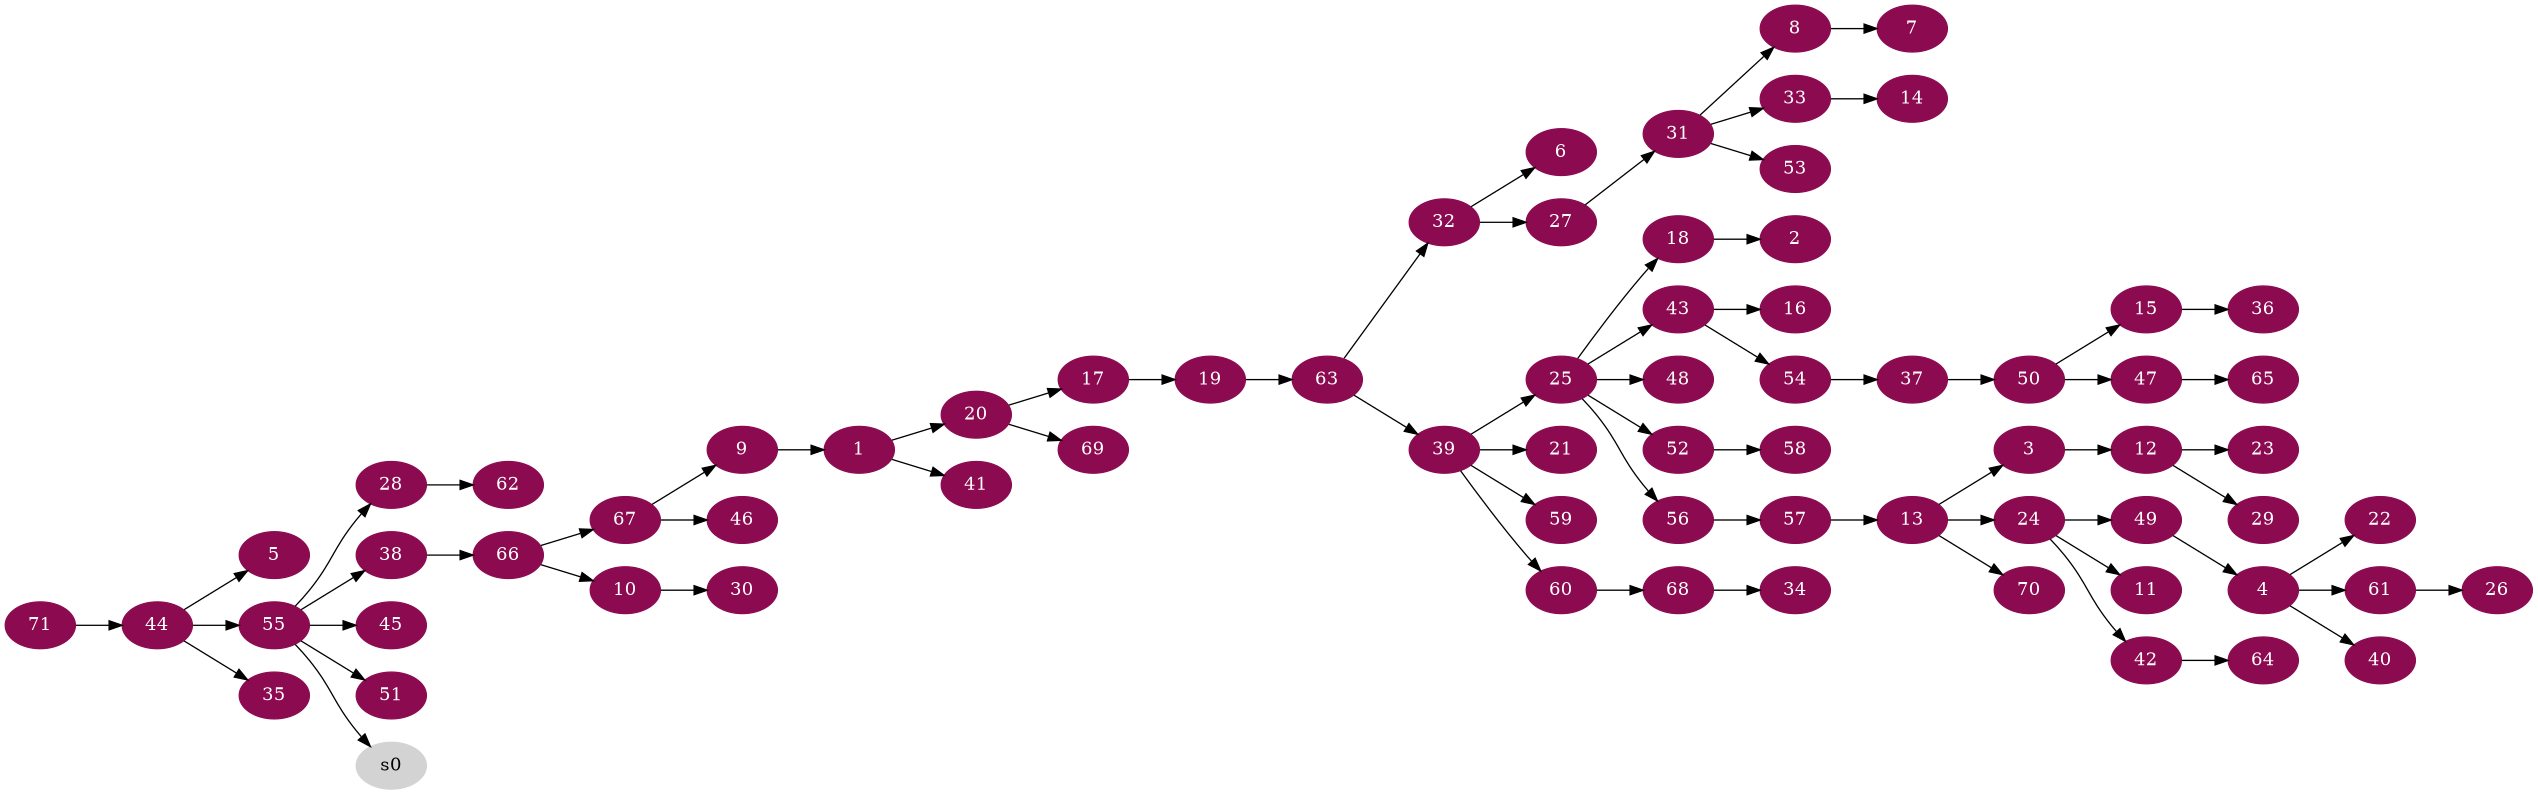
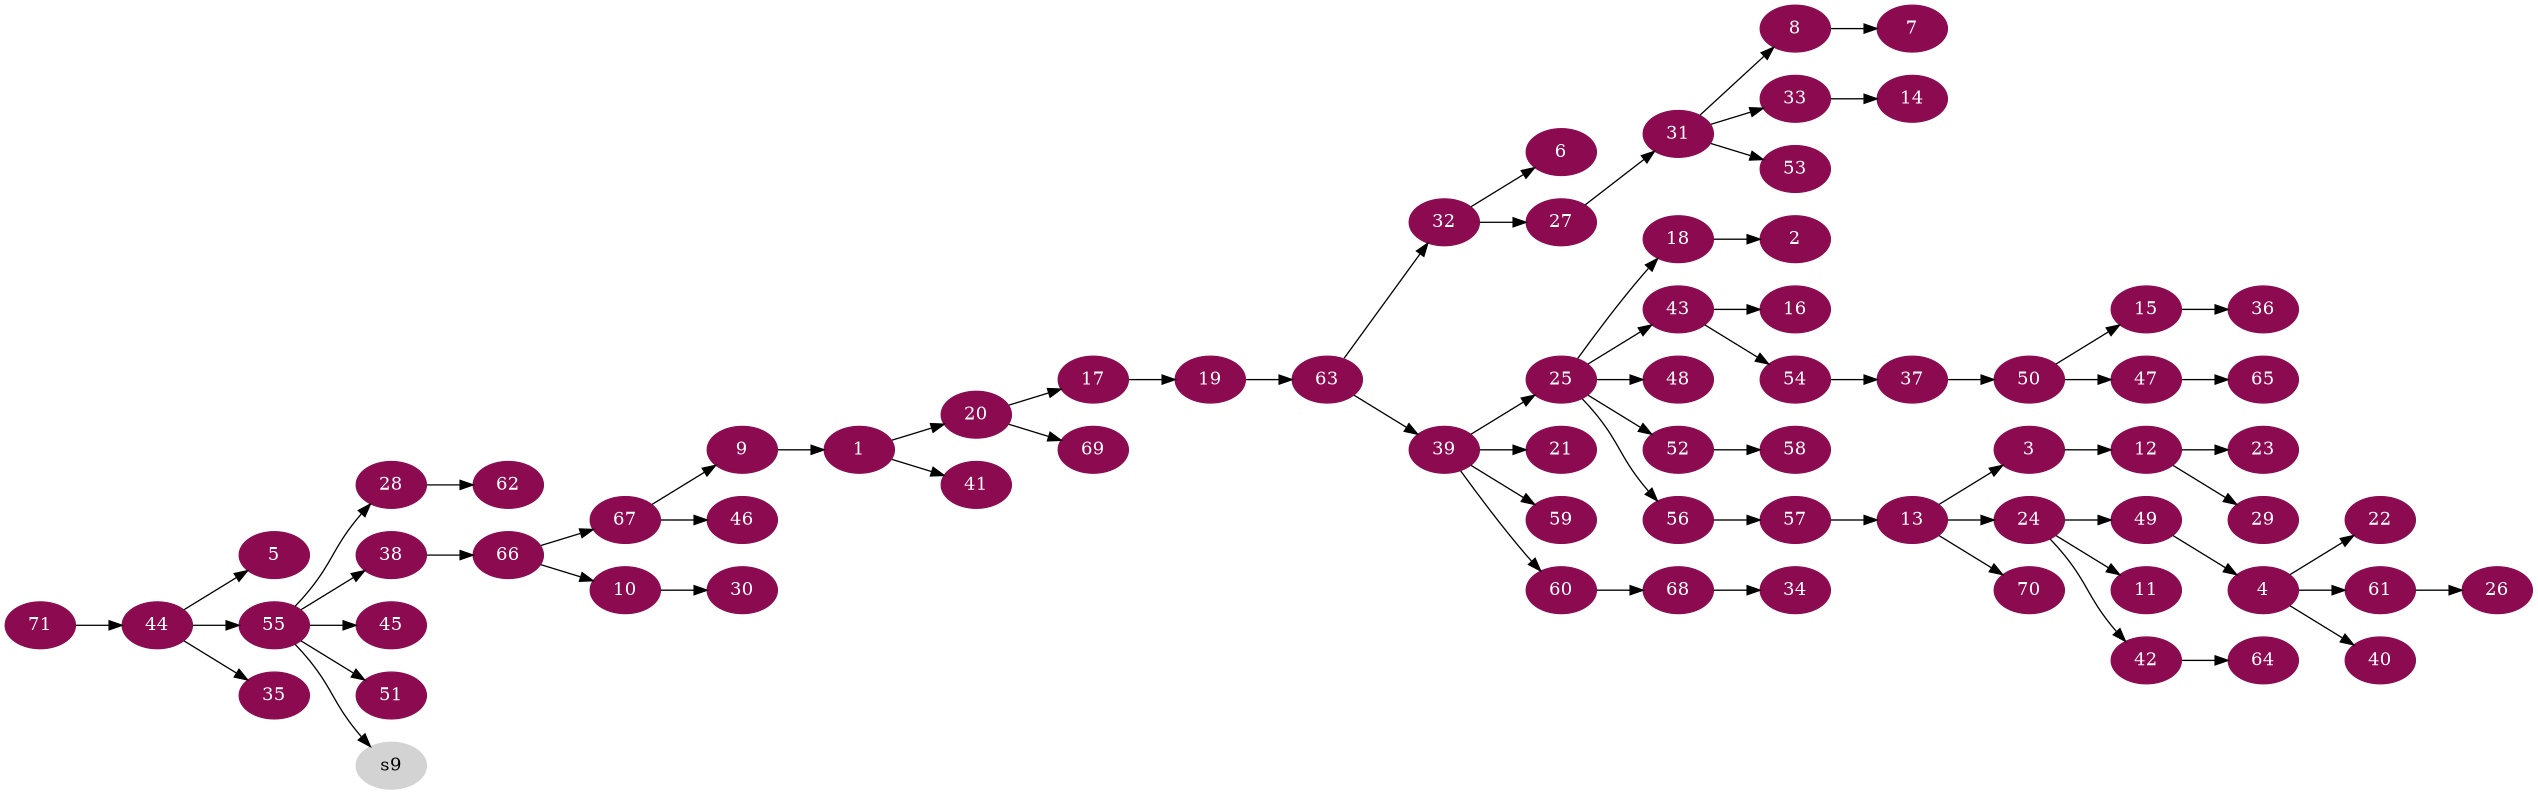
  digraph {
    rankdir=LR
    node [color=deeppink4 fontcolor=white style=filled]
    9
    1
    20
    41
    18
    2
    13
    3
    24
    70
    12
    49
    4
    22
    61
    40
    44
    5
    55
    35
    32
    6
    27
    8
    7
    31
    33
    53
    67
    46
    66
    10
    30
    11
    42
    23
    29
    57
    14
    50
    15
    47
    36
    43
    16
    54
    17
    69
    19
    25
    48
    52
    56
    63
    39
    21
    59
    60
    26
    28
    38
    45
    51
-   s0 [color=lightgrey fontcolor=black]
+   s0 [color=lightgrey fontcolor=black label=s9]
    62
    68
    34
    37
    64
    71
    65
    58
    9 -> 1
    1 -> 20
    1 -> 41
    20 -> 17
    20 -> 69
    18 -> 2
    13 -> 3
    13 -> 24
    13 -> 70
    3 -> 12
    24 -> 49
    24 -> 11
    24 -> 42
    12 -> 23
    12 -> 29
    49 -> 4
    4 -> 22
    4 -> 61
    4 -> 40
    61 -> 26
    44 -> 5
    44 -> 55
    44 -> 35
    55 -> 28
    55 -> 38
    55 -> 45
    55 -> 51
    55 -> s0
    32 -> 6
    32 -> 27
    27 -> 31
    8 -> 7
    31 -> 8
    31 -> 33
    31 -> 53
    33 -> 14
    67 -> 9
    67 -> 46
    66 -> 67
    66 -> 10
    10 -> 30
    42 -> 64
    57 -> 13
    50 -> 15
    50 -> 47
    15 -> 36
    47 -> 65
    43 -> 16
    43 -> 54
    54 -> 37
    17 -> 19
    19 -> 63
    25 -> 18
    25 -> 43
    25 -> 48
    25 -> 52
    25 -> 56
    52 -> 58
    56 -> 57
    63 -> 32
    63 -> 39
    39 -> 25
    39 -> 21
    39 -> 59
    39 -> 60
    60 -> 68
    28 -> 62
    38 -> 66
    68 -> 34
    37 -> 50
    71 -> 44
  }
